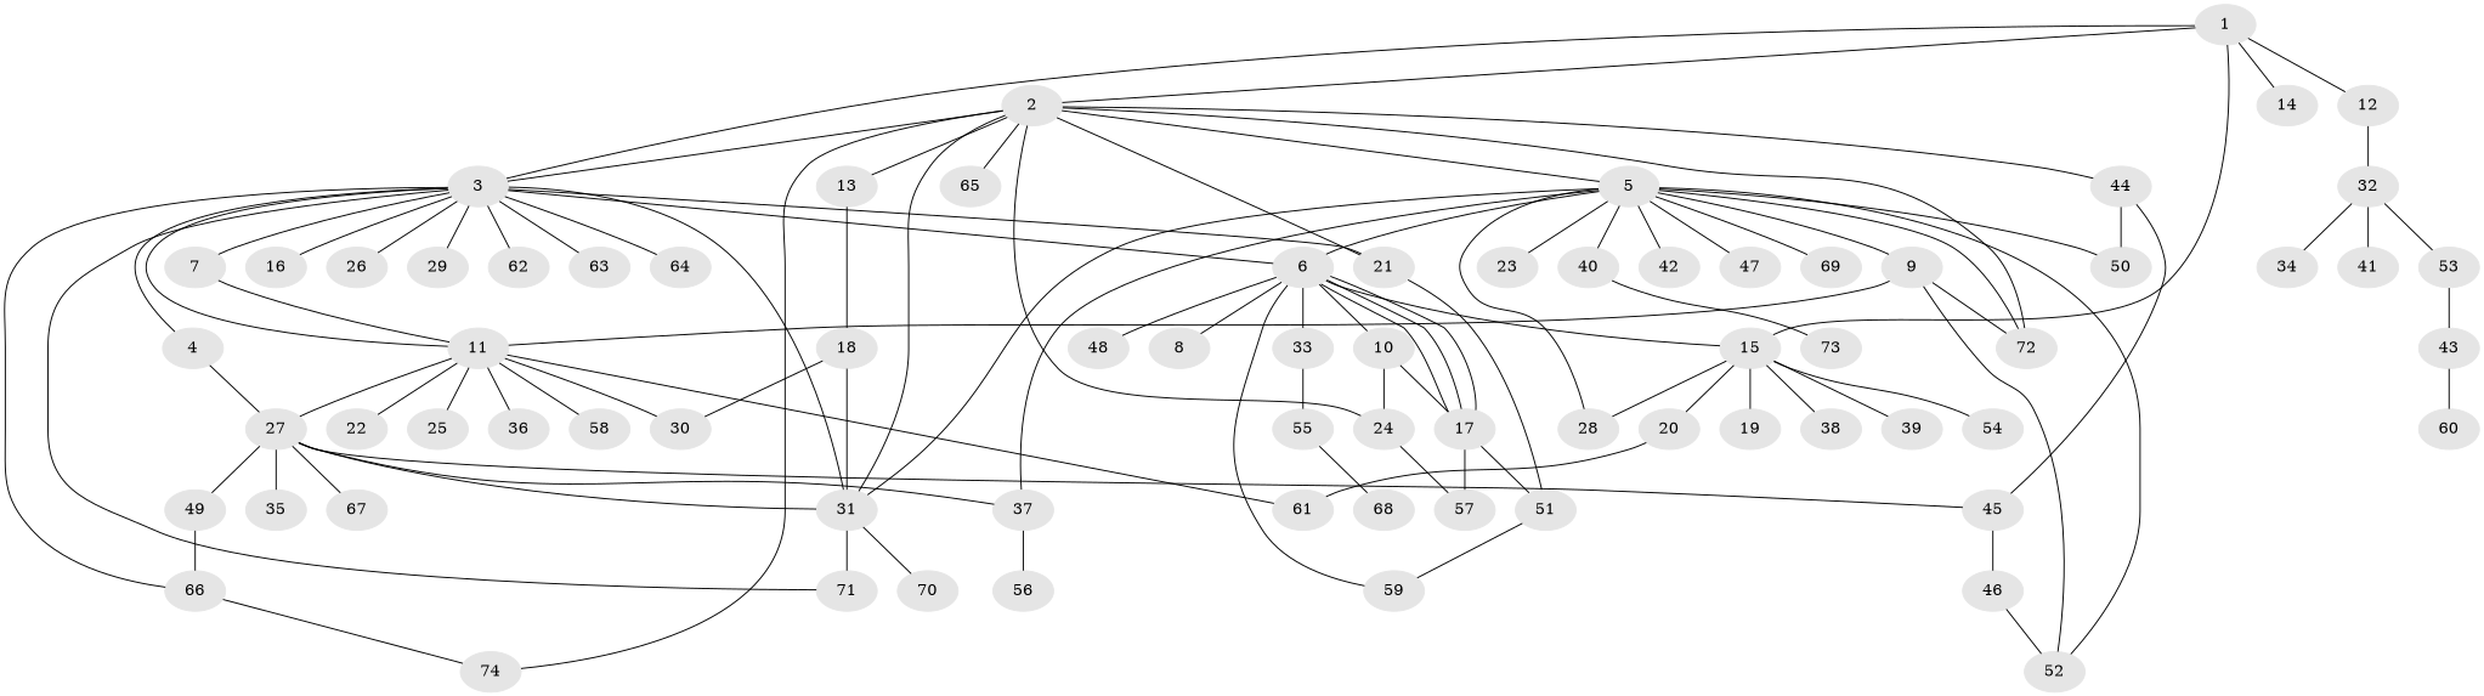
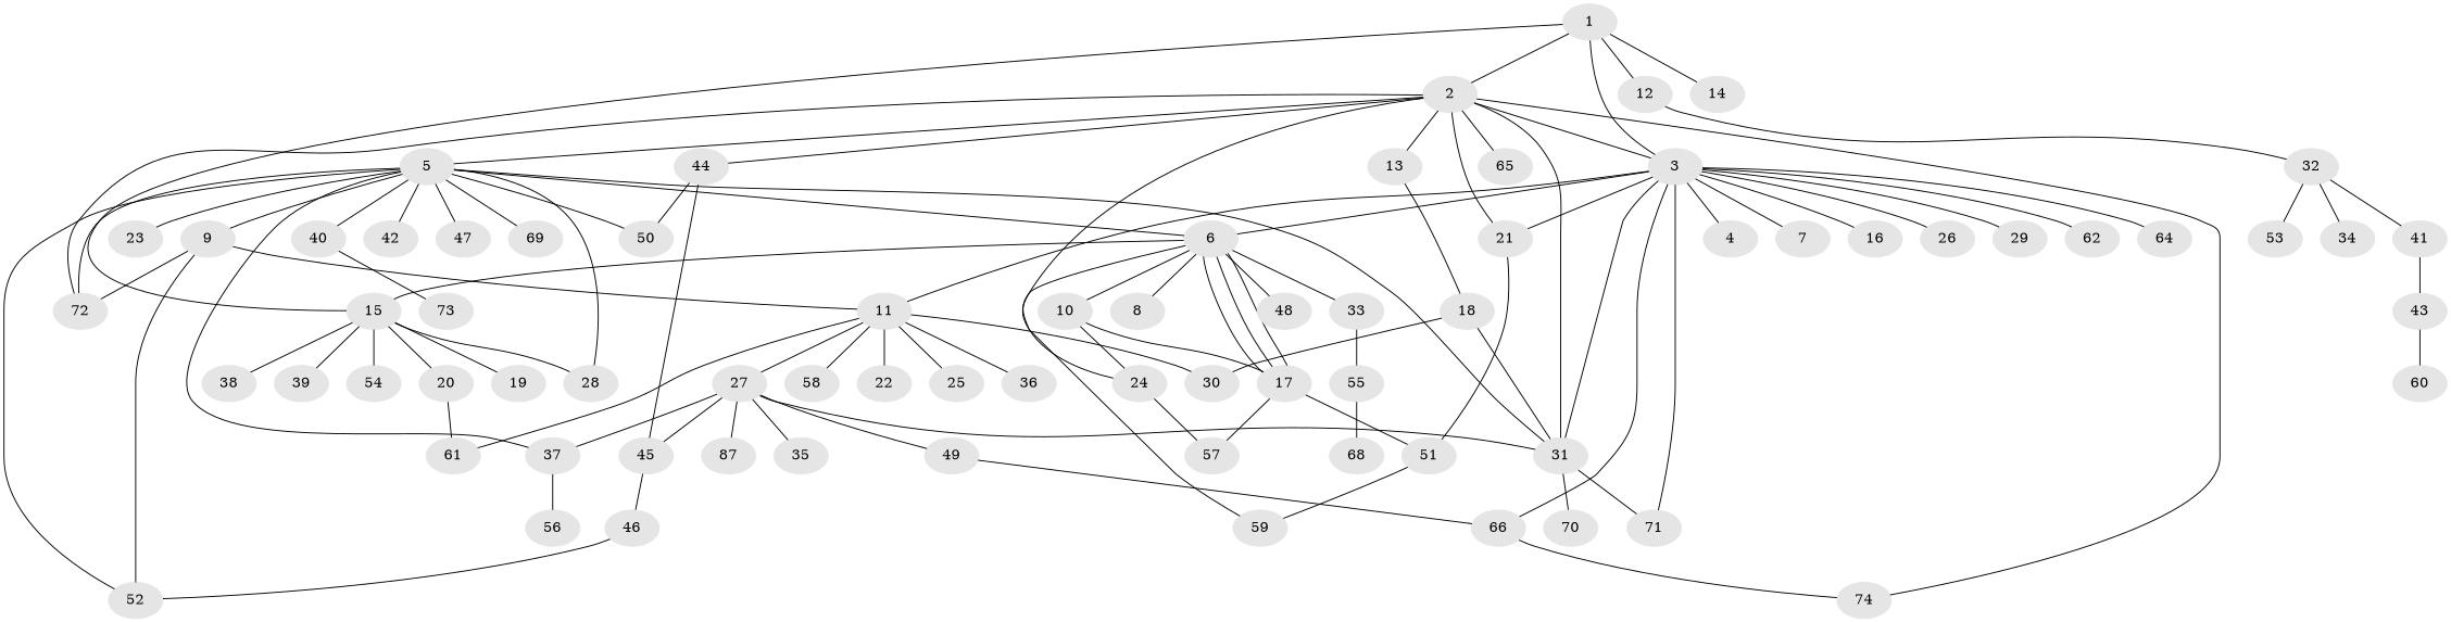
  graph {
    node [color=gray90 style=filled]
    1
    2
    3
    12
    14
    15
    5
    13
    21
    24
    31
    44
    65
    72
    74
    4
    6
    7
    11
    16
    26
    29
    62
-   63
    64
    66
    71
    32
    28
    19
    20
    38
    39
    54
    9
    23
    37
    40
    42
    47
    50
    52
    69
    18
    51
    57
    70
    45
    27
    8
    10
    17
    33
    48
    59
    22
    25
    30
    36
    58
    61
    35
    49
-   67
+   67 [label=87]
    56
    73
    55
    34
    41
    53
    46
    43
    68
    60
    1 -- 2
    1 -- 3
    1 -- 12
    1 -- 14
    1 -- 15
    2 -- 3
    2 -- 5
    2 -- 13
    2 -- 21
    2 -- 24
    2 -- 31
    2 -- 44
    2 -- 65
    2 -- 72
    2 -- 74
    3 -- 21
    3 -- 31
    3 -- 4
    3 -- 6
    3 -- 7
    3 -- 11
    3 -- 16
    3 -- 26
    3 -- 29
    3 -- 62
-   3 -- 63
    3 -- 64
    3 -- 66
    3 -- 71
    12 -- 32
    15 -- 28
    15 -- 19
    15 -- 20
    15 -- 38
    15 -- 39
    15 -- 54
    5 -- 31
    5 -- 72
    5 -- 6
    5 -- 28
    5 -- 9
    5 -- 23
    5 -- 37
    5 -- 40
    5 -- 42
    5 -- 47
    5 -- 50
    5 -- 52
    5 -- 69
    13 -- 18
    21 -- 51
    24 -- 57
    31 -- 71
    31 -- 70
    44 -- 50
    44 -- 45
-   4 -- 27
    6 -- 15
    6 -- 8
    6 -- 10
    6 -- 17
    6 -- 17
    6 -- 17
    6 -- 33
    6 -- 48
    6 -- 59
-   7 -- 11
    11 -- 27
    11 -- 22
    11 -- 25
    11 -- 30
    11 -- 36
    11 -- 58
    11 -- 61
    66 -- 74
    32 -- 34
    32 -- 41
    32 -- 53
    20 -- 61
    9 -- 72
    9 -- 11
    9 -- 52
    37 -- 56
    40 -- 73
    18 -- 31
    18 -- 30
    51 -- 59
    45 -- 46
    27 -- 31
    27 -- 37
    27 -- 45
    27 -- 35
    27 -- 49
    27 -- 67
    10 -- 24
    10 -- 17
    17 -- 51
    17 -- 57
    33 -- 55
    49 -- 66
    55 -- 68
-   53 -- 43
+   41 -- 43
    46 -- 52
    43 -- 60
  }
